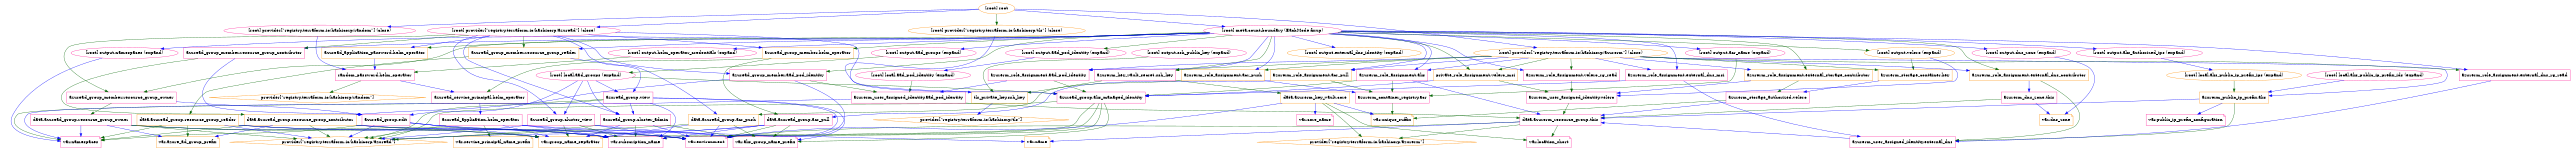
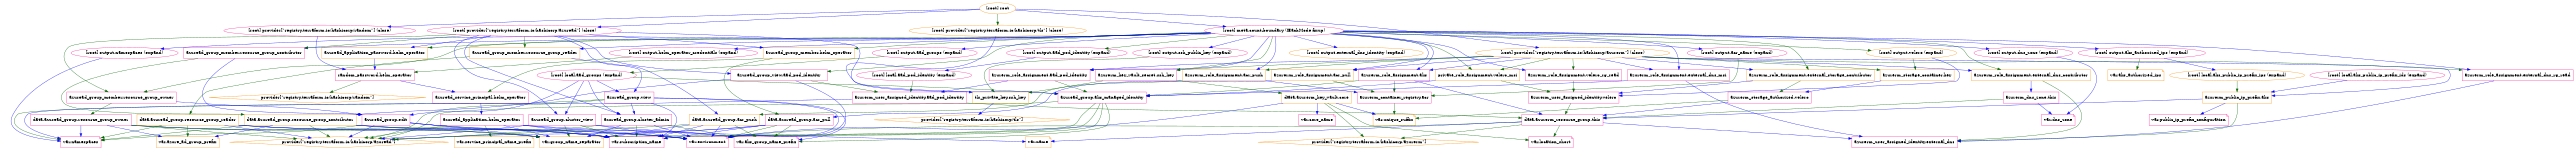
  digraph {
    compound=true
    newrank=true
    node [color=deeppink shape=box]
    edge [color=blue]
    n1 [label="azuread_application.helm_operator"]
    n2 [color=darkorange label="provider[\"registry.terraform.io/hashicorp/azuread\"]" shape=diamond]
    n3 [label="var.environment" shape=note]
    n4 [color=darkorange label="var.group_name_separator" shape=note]
    n5 [color=darkorange label="var.name" shape=note]
    n6 [color=darkorange label="var.service_principal_name_prefix" shape=note]
    n7 [label="var.subscription_name" shape=note]
    n8 [color=darkorange label="azuread_application_password.helm_operator"]
    n9 [label="random_password.helm_operator"]
    n10 [label="azuread_group.aks_managed_identity"]
    n11 [label="var.aks_group_name_prefix" shape=note]
    n12 [label="azuread_group.cluster_admin"]
    n13 [label="azuread_group.cluster_view"]
    n14 [label="azuread_group.edit"]
    n15 [label="var.namespaces" shape=note]
    n16 [label="azuread_group.view"]
-   n17 [label="azuread_group_member.aad_pod_identity"]
+   n17 [label="azuread_group_view.aad_pod_identity"]
    n18 [label="azurerm_user_assigned_identity.aad_pod_identity"]
    n19 [color=darkorange label="data.azuread_group.resource_group_contributor"]
    n20 [color=darkorange label="azuread_group_member.helm_operator"]
    n21 [label="azuread_service_principal.helm_operator"]
    n22 [label="data.azuread_group.acr_pull"]
    n23 [label="azuread_group_member.resource_group_contributor"]
    n24 [label="azuread_group_member.resource_group_owner"]
    n25 [label="data.azuread_group.resource_group_owner"]
    n26 [color=darkorange label="azuread_group_member.resource_group_reader"]
    n27 [color=darkorange label="data.azuread_group.resource_group_reader"]
    n28 [label="azurerm_container_registry.acr"]
    n29 [label="data.azurerm_resource_group.this"]
    n30 [color=darkorange label="var.unique_suffix" shape=note]
    n31 [label="azurerm_dns_zone.this"]
-   n32 [color=darkorange label="var.dns_zone" shape=note]
+   n32 [label="var.dns_zone" shape=note]
    n33 [label="azurerm_key_vault_secret.ssh_key"]
    n34 [color=darkorange label="data.azurerm_key_vault.core"]
    n35 [color=darkorange label="tls_private_key.ssh_key"]
    n36 [color=darkorange label="azurerm_public_ip_prefix.aks"]
    n37 [label="var.public_ip_prefix_configuration" shape=note]
    n38 [label="azurerm_role_assignment.aad_pod_identity"]
    n39 [color=darkorange label="azurerm_role_assignment.acr_pull"]
    n40 [color=darkorange label="azurerm_role_assignment.acr_push"]
    n41 [color=darkorange label="data.azuread_group.acr_push"]
    n42 [label="azurerm_role_assignment.aks"]
    n43 [color=darkorange label="azurerm_role_assignment.external_dns_contributor"]
    n44 [label="azurerm_user_assigned_identity.external_dns"]
    n45 [label="azurerm_role_assignment.external_dns_msi"]
    n46 [label="azurerm_role_assignment.external_dns_rg_read"]
    n47 [color=darkorange label="azurerm_role_assignment.external_storage_contributor"]
    n48 [label="azurerm_storage_authorized.velero"]
    n49 [label="azurerm_user_assigned_identity.velero"]
    n50 [color=darkorange label="private_role_assignment.velero_msi"]
    n51 [label="azurerm_role_assignment.velero_rg_read"]
    n52 [color=darkorange label="azurerm_storage_container.key"]
    n53 [color=darkorange label="var.azure_ad_group_prefix" shape=note]
    n54 [color=darkorange label="provider[\"registry.terraform.io/hashicorp/azurerm\"]" shape=diamond]
    n55 [label="var.core_name" shape=note]
    n56 [label="var.location_short" shape=note]
    n57 [color=darkorange label="provider[\"registry.terraform.io/hashicorp/random\"]" shape=diamond]
    n58 [color=darkorange label="provider[\"registry.terraform.io/hashicorp/tls\"]" shape=diamond]
+   n59 [color=darkorange label="var.aks_authorized_ips" shape=note]
    "[root] local.aad_groups (expand)" [shape=""]
    "[root] local.aad_pod_identity (expand)" [shape=""]
    "[root] local.aks_public_ip_prefix_ids (expand)" [shape=""]
    "[root] local.aks_public_ip_prefix_ips (expand)" [color=darkorange shape=""]
    "[root] meta.count-boundary (EachMode fixup)" [shape=""]
    "[root] output.aad_groups (expand)" [shape=""]
    "[root] output.aad_pod_identity (expand)" [shape=""]
    "[root] output.acr_name (expand)" [shape=""]
    "[root] output.aks_authorized_ips (expand)" [shape=""]
    "[root] output.dns_zone (expand)" [shape=""]
    "[root] output.external_dns_identity (expand)" [color=darkorange shape=""]
    "[root] output.helm_operator_credentials (expand)" [shape=""]
    "[root] output.namespaces (expand)" [shape=""]
    "[root] output.ssh_public_key (expand)" [shape=""]
    "[root] output.velero (expand)" [color=darkorange shape=""]
    "[root] provider[\"registry.terraform.io/hashicorp/azuread\"] (close)" [shape=""]
    "[root] provider[\"registry.terraform.io/hashicorp/azurerm\"] (close)" [color=darkorange shape=""]
    "[root] provider[\"registry.terraform.io/hashicorp/random\"] (close)" [shape=""]
    "[root] provider[\"registry.terraform.io/hashicorp/tls\"] (close)" [color=darkorange shape=""]
    "[root] root" [color=darkorange shape=""]
    subgraph sub_1 {
      n1
      n2
      n3
      n4
      n5
      n6
      n7
      n8
      n9
      n10
      n11
      n12
      n13
      n14
      n15
      n16
      n17
      n18
      n19
      n20
      n21
      n22
      n23
      n24
      n25
      n26
      n27
      n28
      n29
      n30
      n31
      n32
      n33
      n34
      n35
      n36
      n37
      n38
      n39
      n40
      n41
      n42
      n43
      n44
      n45
      n46
      n47
      n48
      n49
      n50
      n51
      n52
      n53
      n54
      n55
      n56
      n57
      n58
+     n59
      "[root] local.aad_groups (expand)"
      "[root] local.aad_pod_identity (expand)"
      "[root] local.aks_public_ip_prefix_ids (expand)"
      "[root] local.aks_public_ip_prefix_ips (expand)"
      "[root] meta.count-boundary (EachMode fixup)"
      "[root] output.aad_groups (expand)"
      "[root] output.aad_pod_identity (expand)"
      "[root] output.acr_name (expand)"
      "[root] output.aks_authorized_ips (expand)"
      "[root] output.dns_zone (expand)"
      "[root] output.external_dns_identity (expand)"
      "[root] output.helm_operator_credentials (expand)"
      "[root] output.namespaces (expand)"
      "[root] output.ssh_public_key (expand)"
      "[root] output.velero (expand)"
      "[root] provider[\"registry.terraform.io/hashicorp/azuread\"] (close)"
      "[root] provider[\"registry.terraform.io/hashicorp/azurerm\"] (close)"
      "[root] provider[\"registry.terraform.io/hashicorp/random\"] (close)"
      "[root] provider[\"registry.terraform.io/hashicorp/tls\"] (close)"
      "[root] root"
    }
    n1 -> n2 [color=darkgreen]
    n1 -> n3
    n1 -> n4
    n1 -> n5
    n1 -> n6 [color=darkgreen]
    n1 -> n7
    n8 -> n9
    n9 -> n21
    n9 -> n57 [color=darkgreen]
    n10 -> n2 [color=darkgreen]
    n10 -> n3 [color=darkgreen]
    n10 -> n4 [color=darkgreen]
    n10 -> n7 [color=darkgreen]
    n10 -> n11 [color=darkgreen]
    n12 -> n2 [color=darkgreen]
    n12 -> n3
    n12 -> n4
    n12 -> n7 [color=darkgreen]
    n12 -> n11 [color=darkgreen]
    n13 -> n2
    n13 -> n3
    n13 -> n4 [color=darkgreen]
    n13 -> n7 [color=darkgreen]
    n13 -> n11
    n14 -> n2
    n14 -> n4
    n14 -> n7
    n14 -> n11
    n14 -> n15 [color=darkgreen]
    n16 -> n2 [color=darkgreen]
    n16 -> n3
    n16 -> n7
    n16 -> n11
    n16 -> n12
    n16 -> n15 [color=darkgreen]
    n17 -> n3
    n17 -> n18 [color=darkgreen]
    n17 -> n19
    n18 -> n15
    n18 -> n29 [color=darkgreen]
    n19 -> n2 [color=darkgreen]
    n19 -> n3
    n19 -> n4 [color=darkgreen]
    n19 -> n7
    n19 -> n15 [color=darkgreen]
    n19 -> n53
    n20 -> n21 [color=darkgreen]
    n20 -> n22 [color=darkgreen]
    n21 -> n1
    n22 -> n2
    n22 -> n3 [color=darkgreen]
    n22 -> n4
    n22 -> n7
    n22 -> n11 [color=darkgreen]
    n23 -> n14
    n23 -> n19 [color=darkgreen]
    n24 -> n14
    n24 -> n25 [color=darkgreen]
    n25 -> n2 [color=darkgreen]
    n25 -> n3 [color=darkgreen]
    n25 -> n4
    n25 -> n7 [color=darkgreen]
    n25 -> n15
    n25 -> n53
    n26 -> n16
    n26 -> n27 [color=darkgreen]
    n27 -> n2
    n27 -> n3
    n27 -> n4 [color=darkgreen]
    n27 -> n7
    n27 -> n15 [color=darkgreen]
    n27 -> n53 [color=darkgreen]
    n28 -> n30 [color=darkgreen]
    n29 -> n3 [color=darkgreen]
    n29 -> n5
    n29 -> n54 [color=darkgreen]
    n29 -> n56 [color=darkgreen]
    n31 -> n29 [color=darkgreen]
    n31 -> n32
    n33 -> n34 [color=darkgreen]
    n33 -> n35 [color=darkgreen]
    n34 -> n3
    n34 -> n30
    n34 -> n54 [color=darkgreen]
    n34 -> n55
    n34 -> n56 [color=darkgreen]
    n35 -> n58
    n36 -> n29
    n36 -> n37
    n36 -> n44 [color=darkgreen]
    n38 -> n10 [color=darkgreen]
    n38 -> n18
    n39 -> n22
    n39 -> n28 [color=darkgreen]
    n40 -> n28
    n40 -> n41 [color=darkgreen]
    n41 -> n2 [color=darkgreen]
    n41 -> n3
    n41 -> n4
+   n41 -> n7
    n41 -> n11 [color=darkgreen]
    n42 -> n10 [color=darkgreen]
    n42 -> n28 [color=darkgreen]
    n42 -> n29
    n43 -> n31
    n43 -> n44 [color=darkgreen]
-   n44 -> n29
+   n29 -> n44
    n45 -> n10
    n45 -> n44
    n46 -> n44
    n47 -> n48 [color=darkgreen]
    n47 -> n49
    n48 -> n29
    n48 -> n30 [color=darkgreen]
    n49 -> n29 [color=darkgreen]
    n50 -> n10
    n50 -> n49 [color=darkgreen]
    n51 -> n49 [color=darkgreen]
    n52 -> n48
    "[root] local.aad_groups (expand)" -> n10 [color=darkgreen]
    "[root] local.aad_groups (expand)" -> n12
    "[root] local.aad_groups (expand)" -> n13
    "[root] local.aad_groups (expand)" -> n14
    "[root] local.aad_groups (expand)" -> n16
    "[root] local.aad_pod_identity (expand)" -> n18 [color=darkgreen]
    "[root] local.aks_public_ip_prefix_ids (expand)" -> n36
    "[root] local.aks_public_ip_prefix_ips (expand)" -> n36 [color=darkgreen]
    "[root] meta.count-boundary (EachMode fixup)" -> n8 [color=darkgreen]
    "[root] meta.count-boundary (EachMode fixup)" -> n17 [color=darkgreen]
    "[root] meta.count-boundary (EachMode fixup)" -> n20 [color=darkgreen]
    "[root] meta.count-boundary (EachMode fixup)" -> n23
    "[root] meta.count-boundary (EachMode fixup)" -> n24 [color=darkgreen]
    "[root] meta.count-boundary (EachMode fixup)" -> n26
    "[root] meta.count-boundary (EachMode fixup)" -> n33 [color=darkgreen]
    "[root] meta.count-boundary (EachMode fixup)" -> n38
    "[root] meta.count-boundary (EachMode fixup)" -> n39
    "[root] meta.count-boundary (EachMode fixup)" -> n40
    "[root] meta.count-boundary (EachMode fixup)" -> n42
    "[root] meta.count-boundary (EachMode fixup)" -> n43 [color=darkgreen]
    "[root] meta.count-boundary (EachMode fixup)" -> n45
    "[root] meta.count-boundary (EachMode fixup)" -> n46
    "[root] meta.count-boundary (EachMode fixup)" -> n47 [color=darkgreen]
    "[root] meta.count-boundary (EachMode fixup)" -> n50 [color=darkgreen]
    "[root] meta.count-boundary (EachMode fixup)" -> n51
    "[root] meta.count-boundary (EachMode fixup)" -> "[root] output.aad_groups (expand)"
    "[root] meta.count-boundary (EachMode fixup)" -> "[root] output.aad_pod_identity (expand)" [color=darkgreen]
    "[root] meta.count-boundary (EachMode fixup)" -> "[root] output.acr_name (expand)"
    "[root] meta.count-boundary (EachMode fixup)" -> "[root] output.aks_authorized_ips (expand)"
    "[root] meta.count-boundary (EachMode fixup)" -> "[root] output.dns_zone (expand)"
    "[root] meta.count-boundary (EachMode fixup)" -> "[root] output.external_dns_identity (expand)"
    "[root] meta.count-boundary (EachMode fixup)" -> "[root] output.helm_operator_credentials (expand)"
    "[root] meta.count-boundary (EachMode fixup)" -> "[root] output.namespaces (expand)"
+   "[root] meta.count-boundary (EachMode fixup)" -> "[root] output.ssh_public_key (expand)"
    "[root] meta.count-boundary (EachMode fixup)" -> "[root] output.velero (expand)" [color=darkgreen]
    "[root] output.aad_groups (expand)" -> "[root] local.aad_groups (expand)" [color=darkgreen]
    "[root] output.aad_pod_identity (expand)" -> "[root] local.aad_pod_identity (expand)"
    "[root] output.acr_name (expand)" -> n28 [color=darkgreen]
+   "[root] output.aks_authorized_ips (expand)" -> n59 [color=darkgreen]
    "[root] output.aks_authorized_ips (expand)" -> "[root] local.aks_public_ip_prefix_ips (expand)"
    "[root] output.dns_zone (expand)" -> n32
    "[root] output.helm_operator_credentials (expand)" -> n9 [color=darkgreen]
    "[root] output.namespaces (expand)" -> n15
    "[root] output.ssh_public_key (expand)" -> n35 [color=darkgreen]
    "[root] output.velero (expand)" -> n49
    "[root] output.velero (expand)" -> n52 [color=darkgreen]
    "[root] provider[\"registry.terraform.io/hashicorp/azuread\"] (close)" -> n8
    "[root] provider[\"registry.terraform.io/hashicorp/azuread\"] (close)" -> n10
    "[root] provider[\"registry.terraform.io/hashicorp/azuread\"] (close)" -> n12
    "[root] provider[\"registry.terraform.io/hashicorp/azuread\"] (close)" -> n13
    "[root] provider[\"registry.terraform.io/hashicorp/azuread\"] (close)" -> n17
    "[root] provider[\"registry.terraform.io/hashicorp/azuread\"] (close)" -> n20
    "[root] provider[\"registry.terraform.io/hashicorp/azuread\"] (close)" -> n23 [color=darkgreen]
    "[root] provider[\"registry.terraform.io/hashicorp/azuread\"] (close)" -> n24 [color=darkgreen]
    "[root] provider[\"registry.terraform.io/hashicorp/azuread\"] (close)" -> n26 [color=darkgreen]
    "[root] provider[\"registry.terraform.io/hashicorp/azuread\"] (close)" -> n41
    "[root] provider[\"registry.terraform.io/hashicorp/azurerm\"] (close)" -> n33 [color=darkgreen]
    "[root] provider[\"registry.terraform.io/hashicorp/azurerm\"] (close)" -> n36
    "[root] provider[\"registry.terraform.io/hashicorp/azurerm\"] (close)" -> n38
    "[root] provider[\"registry.terraform.io/hashicorp/azurerm\"] (close)" -> n39
    "[root] provider[\"registry.terraform.io/hashicorp/azurerm\"] (close)" -> n40 [color=darkgreen]
    "[root] provider[\"registry.terraform.io/hashicorp/azurerm\"] (close)" -> n42
    "[root] provider[\"registry.terraform.io/hashicorp/azurerm\"] (close)" -> n43
    "[root] provider[\"registry.terraform.io/hashicorp/azurerm\"] (close)" -> n45
    "[root] provider[\"registry.terraform.io/hashicorp/azurerm\"] (close)" -> n46 [color=darkgreen]
    "[root] provider[\"registry.terraform.io/hashicorp/azurerm\"] (close)" -> n47
    "[root] provider[\"registry.terraform.io/hashicorp/azurerm\"] (close)" -> n50 [color=darkgreen]
    "[root] provider[\"registry.terraform.io/hashicorp/azurerm\"] (close)" -> n51 [color=darkgreen]
    "[root] provider[\"registry.terraform.io/hashicorp/azurerm\"] (close)" -> n52 [color=darkgreen]
    "[root] provider[\"registry.terraform.io/hashicorp/random\"] (close)" -> n9
    "[root] provider[\"registry.terraform.io/hashicorp/tls\"] (close)" -> n35
    "[root] root" -> "[root] meta.count-boundary (EachMode fixup)"
    "[root] root" -> "[root] provider[\"registry.terraform.io/hashicorp/azuread\"] (close)"
    "[root] root" -> "[root] provider[\"registry.terraform.io/hashicorp/azurerm\"] (close)"
    "[root] root" -> "[root] provider[\"registry.terraform.io/hashicorp/random\"] (close)"
    "[root] root" -> "[root] provider[\"registry.terraform.io/hashicorp/tls\"] (close)" [color=darkgreen]
  }
